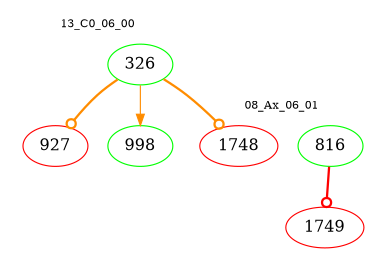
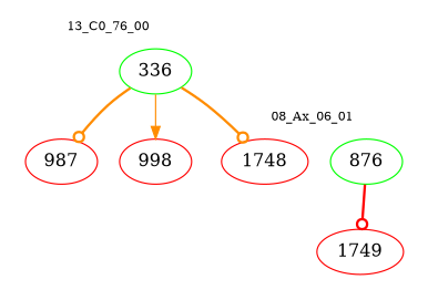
  digraph {
    node [color=red]
    edge [arrowhead=odot color=darkorange style=bold]
-   n1 [color=green label=816]
+   n1 [color=green label=876]
    n2 [label=1748]
    n3 [label=1749]
-   n4 [color=green label=326]
-   n5 [label=927]
-   n6 [color=green label=998]
+   n4 [color=green label=336]
+   n5 [label=987]
+   n6 [label=998]
    subgraph cluster_1 {
      color=white
      fontsize=10
      label="08_Ax_06_01"
      n1
      n2
      n3
    }
    subgraph cluster_2 {
      color=white
      fontsize=10
-     label="13_C0_06_00"
+     label="13_C0_76_00"
      n4
      n5
      n6
    }
    n1 -> n3 [color=red]
    n4 -> n2
    n4 -> n5
    n4 -> n6 [arrowhead=normal style=solid]
  }
